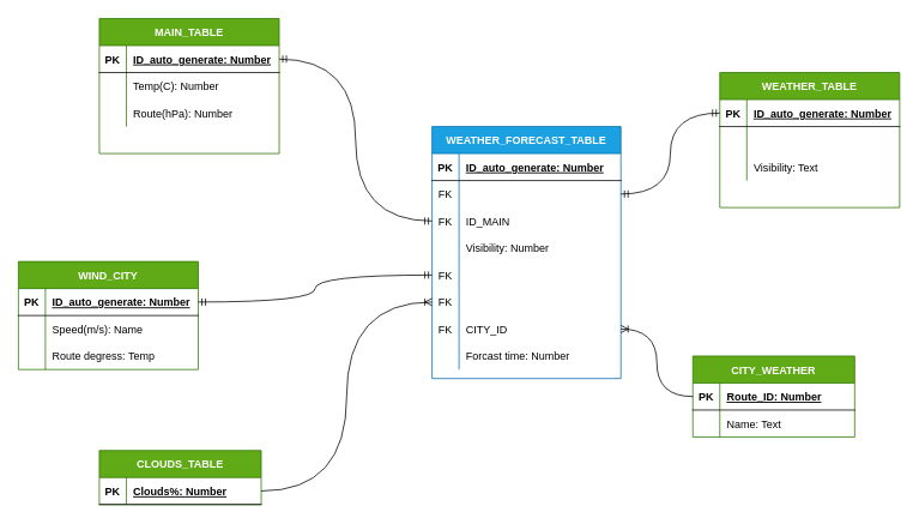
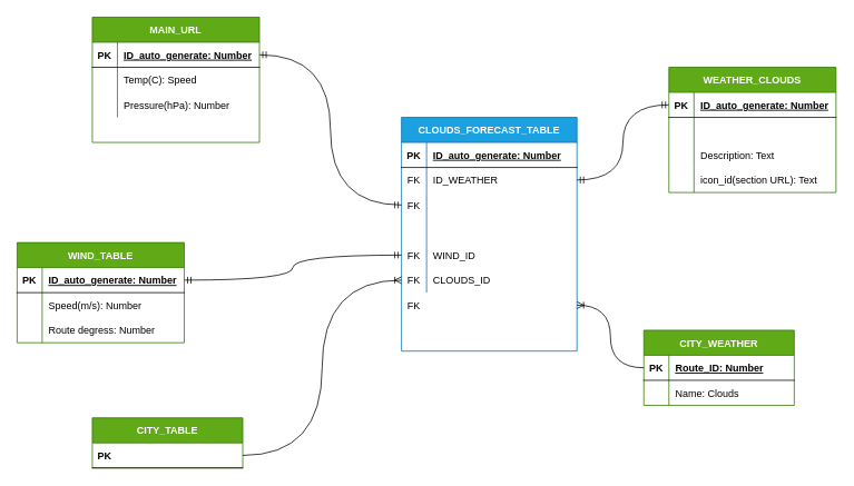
  <mxCell id="0" />
  <mxCell id="1" parent="0" />
  <mxCell id="2" value="CITY_WEATHER" style="shape=table;startSize=30;container=1;collapsible=1;childLayout=tableLayout;fixedRows=1;rowLines=0;fontStyle=1;align=center;resizeLast=1;fillColor=#60a917;strokeColor=#2D7600;fontColor=#ffffff;" parent="1" vertex="1"><mxGeometry x="770" y="395" width="180" height="90" as="geometry" /></mxCell>
  <mxCell id="3" value="" style="shape=partialRectangle;collapsible=0;dropTarget=0;pointerEvents=0;fillColor=none;top=0;left=0;bottom=1;right=0;points=[[0,0.5],[1,0.5]];portConstraint=eastwest;" parent="2" vertex="1"><mxGeometry y="30" width="180" height="30" as="geometry" /></mxCell>
  <mxCell id="4" value="PK" style="shape=partialRectangle;connectable=0;fillColor=none;top=0;left=0;bottom=0;right=0;fontStyle=1;overflow=hidden;" parent="3" vertex="1"><mxGeometry width="30" height="30" as="geometry"><mxRectangle width="30" height="30" as="alternateBounds" /></mxGeometry></mxCell>
  <mxCell id="5" value="Route_ID: Number" style="shape=partialRectangle;connectable=0;fillColor=none;top=0;left=0;bottom=0;right=0;align=left;spacingLeft=6;fontStyle=5;overflow=hidden;" parent="3" vertex="1"><mxGeometry x="30" width="150" height="30" as="geometry"><mxRectangle width="150" height="30" as="alternateBounds" /></mxGeometry></mxCell>
  <mxCell id="6" value="" style="shape=partialRectangle;collapsible=0;dropTarget=0;pointerEvents=0;fillColor=none;top=0;left=0;bottom=0;right=0;points=[[0,0.5],[1,0.5]];portConstraint=eastwest;" parent="2" vertex="1"><mxGeometry y="60" width="180" height="30" as="geometry" /></mxCell>
  <mxCell id="7" value="" style="shape=partialRectangle;connectable=0;fillColor=none;top=0;left=0;bottom=0;right=0;editable=1;overflow=hidden;" parent="6" vertex="1"><mxGeometry width="30" height="30" as="geometry"><mxRectangle width="30" height="30" as="alternateBounds" /></mxGeometry></mxCell>
- <mxCell id="8" value="Name: Text" style="shape=partialRectangle;connectable=0;fillColor=none;top=0;left=0;bottom=0;right=0;align=left;spacingLeft=6;overflow=hidden;" parent="6" vertex="1"><mxGeometry x="30" width="150" height="30" as="geometry"><mxRectangle width="150" height="30" as="alternateBounds" /></mxGeometry></mxCell>
- <mxCell id="9" value="CLOUDS_TABLE" style="shape=table;startSize=30;container=1;collapsible=1;childLayout=tableLayout;fixedRows=1;rowLines=0;fontStyle=1;align=center;resizeLast=1;fillColor=#60a917;fontColor=#ffffff;strokeColor=#2D7600;" parent="1" vertex="1"><mxGeometry x="110" y="500" width="180" height="60" as="geometry" /></mxCell>
+ <mxCell id="8" value="Name: Clouds" style="shape=partialRectangle;connectable=0;fillColor=none;top=0;left=0;bottom=0;right=0;align=left;spacingLeft=6;overflow=hidden;" parent="6" vertex="1"><mxGeometry x="30" width="150" height="30" as="geometry"><mxRectangle width="150" height="30" as="alternateBounds" /></mxGeometry></mxCell>
+ <mxCell id="9" value="CITY_TABLE" style="shape=table;startSize=30;container=1;collapsible=1;childLayout=tableLayout;fixedRows=1;rowLines=0;fontStyle=1;align=center;resizeLast=1;fillColor=#60a917;fontColor=#ffffff;strokeColor=#2D7600;" parent="1" vertex="1"><mxGeometry x="110" y="500" width="180" height="60" as="geometry" /></mxCell>
  <mxCell id="10" value="" style="shape=partialRectangle;collapsible=0;dropTarget=0;pointerEvents=0;fillColor=none;top=0;left=0;bottom=1;right=0;points=[[0,0.5],[1,0.5]];portConstraint=eastwest;" parent="9" vertex="1"><mxGeometry y="30" width="180" height="30" as="geometry" /></mxCell>
  <mxCell id="11" value="PK" style="shape=partialRectangle;connectable=0;fillColor=none;top=0;left=0;bottom=0;right=0;fontStyle=1;overflow=hidden;" parent="10" vertex="1"><mxGeometry width="30" height="30" as="geometry"><mxRectangle width="30" height="30" as="alternateBounds" /></mxGeometry></mxCell>
- <mxCell id="12" value="Clouds%: Number" style="shape=partialRectangle;connectable=0;fillColor=none;top=0;left=0;bottom=0;right=0;align=left;spacingLeft=6;fontStyle=5;overflow=hidden;" parent="10" vertex="1"><mxGeometry x="30" width="150" height="30" as="geometry"><mxRectangle width="150" height="30" as="alternateBounds" /></mxGeometry></mxCell>
- <mxCell id="13" value="WIND_CITY" style="shape=table;startSize=30;container=1;collapsible=1;childLayout=tableLayout;fixedRows=1;rowLines=0;fontStyle=1;align=center;resizeLast=1;fillColor=#60a917;fontColor=#ffffff;strokeColor=#2D7600;" parent="1" vertex="1"><mxGeometry y="290" width="200" height="120" as="geometry" x="20" /></mxCell>
+ <mxCell id="13" value="WIND_TABLE" style="shape=table;startSize=30;container=1;collapsible=1;childLayout=tableLayout;fixedRows=1;rowLines=0;fontStyle=1;align=center;resizeLast=1;fillColor=#60a917;fontColor=#ffffff;strokeColor=#2D7600;" parent="1" vertex="1"><mxGeometry y="290" width="200" height="120" as="geometry" x="20" /></mxCell>
  <mxCell id="14" value="" style="shape=partialRectangle;collapsible=0;dropTarget=0;pointerEvents=0;fillColor=none;top=0;left=0;bottom=1;right=0;points=[[0,0.5],[1,0.5]];portConstraint=eastwest;" parent="13" vertex="1"><mxGeometry y="30" width="200" height="30" as="geometry" /></mxCell>
  <mxCell id="15" value="PK" style="shape=partialRectangle;connectable=0;fillColor=none;top=0;left=0;bottom=0;right=0;fontStyle=1;overflow=hidden;" parent="14" vertex="1"><mxGeometry width="30" height="30" as="geometry"><mxRectangle width="30" height="30" as="alternateBounds" /></mxGeometry></mxCell>
  <mxCell id="16" value="ID_auto_generate: Number" style="shape=partialRectangle;connectable=0;fillColor=none;top=0;left=0;bottom=0;right=0;align=left;spacingLeft=6;fontStyle=5;overflow=hidden;" parent="14" vertex="1"><mxGeometry x="30" width="170" height="30" as="geometry"><mxRectangle width="170" height="30" as="alternateBounds" /></mxGeometry></mxCell>
  <mxCell id="17" value="" style="shape=partialRectangle;collapsible=0;dropTarget=0;pointerEvents=0;fillColor=none;top=0;left=0;bottom=0;right=0;points=[[0,0.5],[1,0.5]];portConstraint=eastwest;" parent="13" vertex="1"><mxGeometry y="60" width="200" height="30" as="geometry" /></mxCell>
  <mxCell id="18" value="" style="shape=partialRectangle;connectable=0;fillColor=none;top=0;left=0;bottom=0;right=0;editable=1;overflow=hidden;" parent="17" vertex="1"><mxGeometry width="30" height="30" as="geometry"><mxRectangle width="30" height="30" as="alternateBounds" /></mxGeometry></mxCell>
- <mxCell id="19" value="Speed(m/s): Name" style="shape=partialRectangle;connectable=0;fillColor=none;top=0;left=0;bottom=0;right=0;align=left;spacingLeft=6;overflow=hidden;" parent="17" vertex="1"><mxGeometry x="30" width="170" height="30" as="geometry"><mxRectangle width="170" height="30" as="alternateBounds" /></mxGeometry></mxCell>
+ <mxCell id="19" value="Speed(m/s): Number" style="shape=partialRectangle;connectable=0;fillColor=none;top=0;left=0;bottom=0;right=0;align=left;spacingLeft=6;overflow=hidden;" parent="17" vertex="1"><mxGeometry x="30" width="170" height="30" as="geometry"><mxRectangle width="170" height="30" as="alternateBounds" /></mxGeometry></mxCell>
  <mxCell id="20" value="" style="shape=partialRectangle;collapsible=0;dropTarget=0;pointerEvents=0;fillColor=none;top=0;left=0;bottom=0;right=0;points=[[0,0.5],[1,0.5]];portConstraint=eastwest;" parent="13" vertex="1"><mxGeometry y="90" width="200" height="30" as="geometry" /></mxCell>
  <mxCell id="21" value="" style="shape=partialRectangle;connectable=0;fillColor=none;top=0;left=0;bottom=0;right=0;editable=1;overflow=hidden;" parent="20" vertex="1"><mxGeometry width="30" height="30" as="geometry"><mxRectangle width="30" height="30" as="alternateBounds" /></mxGeometry></mxCell>
- <mxCell id="22" value="Route degress: Temp" style="shape=partialRectangle;connectable=0;fillColor=none;top=0;left=0;bottom=0;right=0;align=left;spacingLeft=6;overflow=hidden;" parent="20" vertex="1"><mxGeometry x="30" width="170" height="30" as="geometry"><mxRectangle width="170" height="30" as="alternateBounds" /></mxGeometry></mxCell>
- <mxCell id="23" value="MAIN_TABLE" style="shape=table;startSize=30;container=1;collapsible=1;childLayout=tableLayout;fixedRows=1;rowLines=0;fontStyle=1;align=center;resizeLast=1;fillColor=#60a917;fontColor=#ffffff;strokeColor=#2D7600;" parent="1" vertex="1"><mxGeometry x="110" y="20" width="200" height="150" as="geometry" /></mxCell>
+ <mxCell id="22" value="Route degress: Number" style="shape=partialRectangle;connectable=0;fillColor=none;top=0;left=0;bottom=0;right=0;align=left;spacingLeft=6;overflow=hidden;" parent="20" vertex="1"><mxGeometry x="30" width="170" height="30" as="geometry"><mxRectangle width="170" height="30" as="alternateBounds" /></mxGeometry></mxCell>
+ <mxCell id="23" value="MAIN_URL" style="shape=table;startSize=30;container=1;collapsible=1;childLayout=tableLayout;fixedRows=1;rowLines=0;fontStyle=1;align=center;resizeLast=1;fillColor=#60a917;fontColor=#ffffff;strokeColor=#2D7600;" parent="1" vertex="1"><mxGeometry x="110" y="20" width="200" height="150" as="geometry" /></mxCell>
  <mxCell id="24" value="" style="shape=partialRectangle;collapsible=0;dropTarget=0;pointerEvents=0;fillColor=none;top=0;left=0;bottom=1;right=0;points=[[0,0.5],[1,0.5]];portConstraint=eastwest;" parent="23" vertex="1"><mxGeometry y="30" width="200" height="30" as="geometry" /></mxCell>
  <mxCell id="25" value="PK" style="shape=partialRectangle;connectable=0;fillColor=none;top=0;left=0;bottom=0;right=0;fontStyle=1;overflow=hidden;" parent="24" vertex="1"><mxGeometry width="30" height="30" as="geometry"><mxRectangle width="30" height="30" as="alternateBounds" /></mxGeometry></mxCell>
  <mxCell id="26" value="ID_auto_generate: Number" style="shape=partialRectangle;connectable=0;fillColor=none;top=0;left=0;bottom=0;right=0;align=left;spacingLeft=6;fontStyle=5;overflow=hidden;" parent="24" vertex="1"><mxGeometry x="30" width="170" height="30" as="geometry"><mxRectangle width="170" height="30" as="alternateBounds" /></mxGeometry></mxCell>
  <mxCell id="27" value="" style="shape=partialRectangle;collapsible=0;dropTarget=0;pointerEvents=0;fillColor=none;top=0;left=0;bottom=0;right=0;points=[[0,0.5],[1,0.5]];portConstraint=eastwest;" parent="23" vertex="1"><mxGeometry y="60" width="200" height="30" as="geometry" /></mxCell>
  <mxCell id="28" value="" style="shape=partialRectangle;connectable=0;fillColor=none;top=0;left=0;bottom=0;right=0;editable=1;overflow=hidden;" parent="27" vertex="1"><mxGeometry width="30" height="30" as="geometry"><mxRectangle width="30" height="30" as="alternateBounds" /></mxGeometry></mxCell>
- <mxCell id="29" value="Temp(C): Number" style="shape=partialRectangle;connectable=0;fillColor=none;top=0;left=0;bottom=0;right=0;align=left;spacingLeft=6;overflow=hidden;" parent="27" vertex="1"><mxGeometry x="30" width="170" height="30" as="geometry"><mxRectangle width="170" height="30" as="alternateBounds" /></mxGeometry></mxCell>
+ <mxCell id="29" value="Temp(C): Speed" style="shape=partialRectangle;connectable=0;fillColor=none;top=0;left=0;bottom=0;right=0;align=left;spacingLeft=6;overflow=hidden;" parent="27" vertex="1"><mxGeometry x="30" width="170" height="30" as="geometry"><mxRectangle width="170" height="30" as="alternateBounds" /></mxGeometry></mxCell>
  <mxCell id="30" value="" style="shape=partialRectangle;collapsible=0;dropTarget=0;pointerEvents=0;fillColor=none;top=0;left=0;bottom=0;right=0;points=[[0,0.5],[1,0.5]];portConstraint=eastwest;" parent="23" vertex="1"><mxGeometry y="90" width="200" height="30" as="geometry" /></mxCell>
  <mxCell id="31" value="" style="shape=partialRectangle;connectable=0;fillColor=none;top=0;left=0;bottom=0;right=0;editable=1;overflow=hidden;" parent="30" vertex="1"><mxGeometry width="30" height="30" as="geometry"><mxRectangle width="30" height="30" as="alternateBounds" /></mxGeometry></mxCell>
- <mxCell id="32" value="Route(hPa): Number" style="shape=partialRectangle;connectable=0;fillColor=none;top=0;left=0;bottom=0;right=0;align=left;spacingLeft=6;overflow=hidden;" parent="30" vertex="1"><mxGeometry x="30" width="170" height="30" as="geometry"><mxRectangle width="170" height="30" as="alternateBounds" /></mxGeometry></mxCell>
+ <mxCell id="32" value="Pressure(hPa): Number" style="shape=partialRectangle;connectable=0;fillColor=none;top=0;left=0;bottom=0;right=0;align=left;spacingLeft=6;overflow=hidden;" parent="30" vertex="1"><mxGeometry x="30" width="170" height="30" as="geometry"><mxRectangle width="170" height="30" as="alternateBounds" /></mxGeometry></mxCell>
  <mxCell id="33" value="" style="shape=partialRectangle;collapsible=0;dropTarget=0;pointerEvents=0;fillColor=none;top=0;left=0;bottom=0;right=0;points=[[0,0.5],[1,0.5]];portConstraint=eastwest;" parent="23" vertex="1"><mxGeometry y="120" width="200" height="30" as="geometry" /></mxCell>
  <mxCell id="34" value="" style="shape=partialRectangle;connectable=0;fillColor=none;top=0;left=0;bottom=0;right=0;editable=1;overflow=hidden;" parent="33" vertex="1"><mxGeometry width="30" height="30" as="geometry"><mxRectangle width="30" height="30" as="alternateBounds" /></mxGeometry></mxCell>
- <mxCell id="35" value="WEATHER_TABLE" style="shape=table;startSize=30;container=1;collapsible=1;childLayout=tableLayout;fixedRows=1;rowLines=0;fontStyle=1;align=center;resizeLast=1;fillColor=#60a917;fontColor=#ffffff;strokeColor=#2D7600;" parent="1" vertex="1"><mxGeometry x="800" y="80" width="200" height="150" as="geometry" /></mxCell>
+ <mxCell id="35" value="WEATHER_CLOUDS" style="shape=table;startSize=30;container=1;collapsible=1;childLayout=tableLayout;fixedRows=1;rowLines=0;fontStyle=1;align=center;resizeLast=1;fillColor=#60a917;fontColor=#ffffff;strokeColor=#2D7600;" parent="1" vertex="1"><mxGeometry x="800" y="80" width="200" height="150" as="geometry" /></mxCell>
  <mxCell id="36" value="" style="shape=partialRectangle;collapsible=0;dropTarget=0;pointerEvents=0;fillColor=none;top=0;left=0;bottom=1;right=0;points=[[0,0.5],[1,0.5]];portConstraint=eastwest;" parent="35" vertex="1"><mxGeometry y="30" width="200" height="30" as="geometry" /></mxCell>
  <mxCell id="37" value="PK" style="shape=partialRectangle;connectable=0;fillColor=none;top=0;left=0;bottom=0;right=0;fontStyle=1;overflow=hidden;" parent="36" vertex="1"><mxGeometry width="30" height="30" as="geometry"><mxRectangle width="30" height="30" as="alternateBounds" /></mxGeometry></mxCell>
  <mxCell id="38" value="ID_auto_generate: Number" style="shape=partialRectangle;connectable=0;fillColor=none;top=0;left=0;bottom=0;right=0;align=left;spacingLeft=6;fontStyle=5;overflow=hidden;" parent="36" vertex="1"><mxGeometry x="30" width="170" height="30" as="geometry"><mxRectangle width="170" height="30" as="alternateBounds" /></mxGeometry></mxCell>
  <mxCell id="39" value="" style="shape=partialRectangle;collapsible=0;dropTarget=0;pointerEvents=0;fillColor=none;top=0;left=0;bottom=0;right=0;points=[[0,0.5],[1,0.5]];portConstraint=eastwest;" parent="35" vertex="1"><mxGeometry y="60" width="200" height="30" as="geometry" /></mxCell>
  <mxCell id="40" value="" style="shape=partialRectangle;connectable=0;fillColor=none;top=0;left=0;bottom=0;right=0;editable=1;overflow=hidden;" parent="39" vertex="1"><mxGeometry width="30" height="30" as="geometry"><mxRectangle width="30" height="30" as="alternateBounds" /></mxGeometry></mxCell>
  <mxCell id="41" value="" style="shape=partialRectangle;collapsible=0;dropTarget=0;pointerEvents=0;fillColor=none;top=0;left=0;bottom=0;right=0;points=[[0,0.5],[1,0.5]];portConstraint=eastwest;" parent="35" vertex="1"><mxGeometry y="90" width="200" height="30" as="geometry" /></mxCell>
  <mxCell id="42" value="" style="shape=partialRectangle;connectable=0;fillColor=none;top=0;left=0;bottom=0;right=0;editable=1;overflow=hidden;" parent="41" vertex="1"><mxGeometry width="30" height="30" as="geometry"><mxRectangle width="30" height="30" as="alternateBounds" /></mxGeometry></mxCell>
- <mxCell id="43" value="Visibility: Text" style="shape=partialRectangle;connectable=0;fillColor=none;top=0;left=0;bottom=0;right=0;align=left;spacingLeft=6;overflow=hidden;" parent="41" vertex="1"><mxGeometry x="30" width="170" height="30" as="geometry"><mxRectangle width="170" height="30" as="alternateBounds" /></mxGeometry></mxCell>
+ <mxCell id="43" value="Description: Text" style="shape=partialRectangle;connectable=0;fillColor=none;top=0;left=0;bottom=0;right=0;align=left;spacingLeft=6;overflow=hidden;" parent="41" vertex="1"><mxGeometry x="30" width="170" height="30" as="geometry"><mxRectangle width="170" height="30" as="alternateBounds" /></mxGeometry></mxCell>
  <mxCell id="44" value="" style="shape=partialRectangle;collapsible=0;dropTarget=0;pointerEvents=0;fillColor=none;top=0;left=0;bottom=0;right=0;points=[[0,0.5],[1,0.5]];portConstraint=eastwest;" parent="35" vertex="1"><mxGeometry y="120" width="200" height="30" as="geometry" /></mxCell>
  <mxCell id="45" value="" style="shape=partialRectangle;connectable=0;fillColor=none;top=0;left=0;bottom=0;right=0;editable=1;overflow=hidden;" parent="44" vertex="1"><mxGeometry width="30" height="30" as="geometry"><mxRectangle width="30" height="30" as="alternateBounds" /></mxGeometry></mxCell>
- <mxCell id="47" value="WEATHER_FORECAST_TABLE" style="shape=table;startSize=30;container=1;collapsible=1;childLayout=tableLayout;fixedRows=1;rowLines=0;fontStyle=1;align=center;resizeLast=1;fillColor=#1ba1e2;fontColor=#ffffff;strokeColor=#006EAF;" parent="1" vertex="1"><mxGeometry x="480" y="140" width="210" height="280" as="geometry" /></mxCell>
+ <mxCell id="46" value="icon_id(section URL): Text" style="shape=partialRectangle;connectable=0;fillColor=none;top=0;left=0;bottom=0;right=0;align=left;spacingLeft=6;overflow=hidden;" parent="44" vertex="1"><mxGeometry x="30" width="170" height="30" as="geometry"><mxRectangle width="170" height="30" as="alternateBounds" /></mxGeometry></mxCell>
+ <mxCell id="47" value="CLOUDS_FORECAST_TABLE" style="shape=table;startSize=30;container=1;collapsible=1;childLayout=tableLayout;fixedRows=1;rowLines=0;fontStyle=1;align=center;resizeLast=1;fillColor=#1ba1e2;fontColor=#ffffff;strokeColor=#006EAF;" parent="1" vertex="1"><mxGeometry x="480" y="140" width="210" height="280" as="geometry" /></mxCell>
  <mxCell id="48" value="" style="shape=partialRectangle;collapsible=0;dropTarget=0;pointerEvents=0;fillColor=none;top=0;left=0;bottom=1;right=0;points=[[0,0.5],[1,0.5]];portConstraint=eastwest;" parent="47" vertex="1"><mxGeometry y="30" width="210" height="30" as="geometry" /></mxCell>
  <mxCell id="49" value="PK" style="shape=partialRectangle;connectable=0;fillColor=none;top=0;left=0;bottom=0;right=0;fontStyle=1;overflow=hidden;" parent="48" vertex="1"><mxGeometry width="30" height="30" as="geometry"><mxRectangle width="30" height="30" as="alternateBounds" /></mxGeometry></mxCell>
  <mxCell id="50" value="ID_auto_generate: Number" style="shape=partialRectangle;connectable=0;fillColor=none;top=0;left=0;bottom=0;right=0;align=left;spacingLeft=6;fontStyle=5;overflow=hidden;" parent="48" vertex="1"><mxGeometry x="30" width="180" height="30" as="geometry"><mxRectangle width="180" height="30" as="alternateBounds" /></mxGeometry></mxCell>
  <mxCell id="51" value="" style="shape=partialRectangle;collapsible=0;dropTarget=0;pointerEvents=0;fillColor=none;top=0;left=0;bottom=0;right=0;points=[[0,0.5],[1,0.5]];portConstraint=eastwest;" parent="47" vertex="1"><mxGeometry y="60" width="210" height="30" as="geometry" /></mxCell>
  <mxCell id="52" value="FK" style="shape=partialRectangle;connectable=0;fillColor=none;top=0;left=0;bottom=0;right=0;editable=1;overflow=hidden;" parent="51" vertex="1"><mxGeometry width="30" height="30" as="geometry"><mxRectangle width="30" height="30" as="alternateBounds" /></mxGeometry></mxCell>
+ <mxCell id="53" value="ID_WEATHER" style="shape=partialRectangle;connectable=0;fillColor=none;top=0;left=0;bottom=0;right=0;align=left;spacingLeft=6;overflow=hidden;" parent="51" vertex="1"><mxGeometry x="30" width="180" height="30" as="geometry"><mxRectangle width="180" height="30" as="alternateBounds" /></mxGeometry></mxCell>
  <mxCell id="54" value="" style="shape=partialRectangle;collapsible=0;dropTarget=0;pointerEvents=0;fillColor=none;top=0;left=0;bottom=0;right=0;points=[[0,0.5],[1,0.5]];portConstraint=eastwest;" parent="47" vertex="1"><mxGeometry y="90" width="210" height="30" as="geometry" /></mxCell>
  <mxCell id="55" value="FK" style="shape=partialRectangle;connectable=0;fillColor=none;top=0;left=0;bottom=0;right=0;editable=1;overflow=hidden;" parent="54" vertex="1"><mxGeometry width="30" height="30" as="geometry"><mxRectangle width="30" height="30" as="alternateBounds" /></mxGeometry></mxCell>
- <mxCell id="56" value="ID_MAIN" style="shape=partialRectangle;connectable=0;fillColor=none;top=0;left=0;bottom=0;right=0;align=left;spacingLeft=6;overflow=hidden;" parent="54" vertex="1"><mxGeometry x="30" width="180" height="30" as="geometry"><mxRectangle width="180" height="30" as="alternateBounds" /></mxGeometry></mxCell>
  <mxCell id="57" value="" style="shape=partialRectangle;collapsible=0;dropTarget=0;pointerEvents=0;fillColor=none;top=0;left=0;bottom=0;right=0;points=[[0,0.5],[1,0.5]];portConstraint=eastwest;" parent="47" vertex="1"><mxGeometry y="120" width="210" height="30" as="geometry" /></mxCell>
  <mxCell id="58" value="" style="shape=partialRectangle;connectable=0;fillColor=none;top=0;left=0;bottom=0;right=0;editable=1;overflow=hidden;" parent="57" vertex="1"><mxGeometry width="30" height="30" as="geometry"><mxRectangle width="30" height="30" as="alternateBounds" /></mxGeometry></mxCell>
- <mxCell id="59" value="Visibility: Number" style="shape=partialRectangle;connectable=0;fillColor=none;top=0;left=0;bottom=0;right=0;align=left;spacingLeft=6;overflow=hidden;" parent="57" vertex="1"><mxGeometry x="30" width="180" height="30" as="geometry"><mxRectangle width="180" height="30" as="alternateBounds" /></mxGeometry></mxCell>
  <mxCell id="60" value="" style="shape=partialRectangle;collapsible=0;dropTarget=0;pointerEvents=0;fillColor=none;top=0;left=0;bottom=0;right=0;points=[[0,0.5],[1,0.5]];portConstraint=eastwest;" parent="47" vertex="1"><mxGeometry y="150" width="210" height="30" as="geometry" /></mxCell>
  <mxCell id="61" value="FK" style="shape=partialRectangle;connectable=0;fillColor=none;top=0;left=0;bottom=0;right=0;editable=1;overflow=hidden;" parent="60" vertex="1"><mxGeometry width="30" height="30" as="geometry"><mxRectangle width="30" height="30" as="alternateBounds" /></mxGeometry></mxCell>
+ <mxCell id="62" value="WIND_ID" style="shape=partialRectangle;connectable=0;fillColor=none;top=0;left=0;bottom=0;right=0;align=left;spacingLeft=6;overflow=hidden;" parent="60" vertex="1"><mxGeometry x="30" width="180" height="30" as="geometry"><mxRectangle width="180" height="30" as="alternateBounds" /></mxGeometry></mxCell>
  <mxCell id="63" value="" style="shape=partialRectangle;collapsible=0;dropTarget=0;pointerEvents=0;fillColor=none;top=0;left=0;bottom=0;right=0;points=[[0,0.5],[1,0.5]];portConstraint=eastwest;" parent="47" vertex="1"><mxGeometry y="180" width="210" height="30" as="geometry" /></mxCell>
  <mxCell id="64" value="FK" style="shape=partialRectangle;connectable=0;fillColor=none;top=0;left=0;bottom=0;right=0;editable=1;overflow=hidden;" parent="63" vertex="1"><mxGeometry width="30" height="30" as="geometry"><mxRectangle width="30" height="30" as="alternateBounds" /></mxGeometry></mxCell>
+ <mxCell id="65" value="CLOUDS_ID" style="shape=partialRectangle;connectable=0;fillColor=none;top=0;left=0;bottom=0;right=0;align=left;spacingLeft=6;overflow=hidden;" parent="63" vertex="1"><mxGeometry x="30" width="180" height="30" as="geometry"><mxRectangle width="180" height="30" as="alternateBounds" /></mxGeometry></mxCell>
  <mxCell id="66" value="" style="shape=partialRectangle;collapsible=0;dropTarget=0;pointerEvents=0;fillColor=none;top=0;left=0;bottom=0;right=0;points=[[0,0.5],[1,0.5]];portConstraint=eastwest;" parent="47" vertex="1"><mxGeometry y="210" width="210" height="30" as="geometry" /></mxCell>
  <mxCell id="67" value="FK" style="shape=partialRectangle;connectable=0;fillColor=none;top=0;left=0;bottom=0;right=0;editable=1;overflow=hidden;" parent="66" vertex="1"><mxGeometry width="30" height="30" as="geometry"><mxRectangle width="30" height="30" as="alternateBounds" /></mxGeometry></mxCell>
- <mxCell id="68" value="CITY_ID" style="shape=partialRectangle;connectable=0;fillColor=none;top=0;left=0;bottom=0;right=0;align=left;spacingLeft=6;overflow=hidden;shadow=0;" parent="66" vertex="1"><mxGeometry x="30" width="180" height="30" as="geometry"><mxRectangle width="180" height="30" as="alternateBounds" /></mxGeometry></mxCell>
  <mxCell id="69" value="" style="shape=partialRectangle;collapsible=0;dropTarget=0;pointerEvents=0;fillColor=none;top=0;left=0;bottom=0;right=0;points=[[0,0.5],[1,0.5]];portConstraint=eastwest;" vertex="1" parent="47"><mxGeometry y="240" width="210" height="30" as="geometry" /></mxCell>
  <mxCell id="70" value="" style="shape=partialRectangle;connectable=0;fillColor=none;top=0;left=0;bottom=0;right=0;editable=1;overflow=hidden;" vertex="1" parent="69"><mxGeometry width="30" height="30" as="geometry"><mxRectangle width="30" height="30" as="alternateBounds" /></mxGeometry></mxCell>
- <mxCell id="71" value="Forcast time: Number" style="shape=partialRectangle;connectable=0;fillColor=none;top=0;left=0;bottom=0;right=0;align=left;spacingLeft=6;overflow=hidden;" vertex="1" parent="69"><mxGeometry x="30" width="180" height="30" as="geometry"><mxRectangle width="180" height="30" as="alternateBounds" /></mxGeometry></mxCell>
  <mxCell id="72" value="" style="edgeStyle=orthogonalEdgeStyle;fontSize=12;html=1;endArrow=ERmandOne;startArrow=ERmandOne;rounded=0;entryX=0;entryY=0.5;entryDx=0;entryDy=0;exitX=1;exitY=0.5;exitDx=0;exitDy=0;elbow=vertical;curved=1;" parent="1" source="51" target="36" edge="1"><mxGeometry width="100" height="100" relative="1" as="geometry"><mxPoint x="680" y="370" as="sourcePoint" /><mxPoint x="780" y="270" as="targetPoint" /></mxGeometry></mxCell>
  <mxCell id="73" value="" style="edgeStyle=orthogonalEdgeStyle;fontSize=12;html=1;endArrow=ERmandOne;startArrow=ERmandOne;rounded=0;entryX=0;entryY=0.5;entryDx=0;entryDy=0;exitX=1;exitY=0.5;exitDx=0;exitDy=0;elbow=vertical;curved=1;" parent="1" source="24" target="54" edge="1"><mxGeometry width="100" height="100" relative="1" as="geometry"><mxPoint x="230" y="270" as="sourcePoint" /><mxPoint x="440" y="190" as="targetPoint" /></mxGeometry></mxCell>
  <mxCell id="74" value="" style="edgeStyle=orthogonalEdgeStyle;fontSize=12;html=1;endArrow=ERmandOne;startArrow=ERmandOne;rounded=0;entryX=0;entryY=0.5;entryDx=0;entryDy=0;exitX=1;exitY=0.5;exitDx=0;exitDy=0;elbow=vertical;curved=1;" parent="1" source="14" target="60" edge="1"><mxGeometry width="100" height="100" relative="1" as="geometry"><mxPoint x="280" y="125" as="sourcePoint" /><mxPoint x="460" y="225" as="targetPoint" /></mxGeometry></mxCell>
  <mxCell id="75" value="" style="edgeStyle=orthogonalEdgeStyle;fontSize=12;html=1;endArrow=ERoneToMany;rounded=0;exitX=1;exitY=0.5;exitDx=0;exitDy=0;entryX=0;entryY=0.5;entryDx=0;entryDy=0;curved=1;" edge="1" parent="1" source="10" target="63"><mxGeometry width="100" height="100" relative="1" as="geometry"><mxPoint x="260" y="460" as="sourcePoint" /><mxPoint x="360" y="360" as="targetPoint" /></mxGeometry></mxCell>
  <mxCell id="76" value="" style="edgeStyle=orthogonalEdgeStyle;fontSize=12;html=1;endArrow=ERoneToMany;rounded=0;entryX=1;entryY=0.5;entryDx=0;entryDy=0;curved=1;" edge="1" parent="1" source="3" target="66"><mxGeometry width="100" height="100" relative="1" as="geometry"><mxPoint x="270" y="465" as="sourcePoint" /><mxPoint x="460" y="315" as="targetPoint" /></mxGeometry></mxCell>
